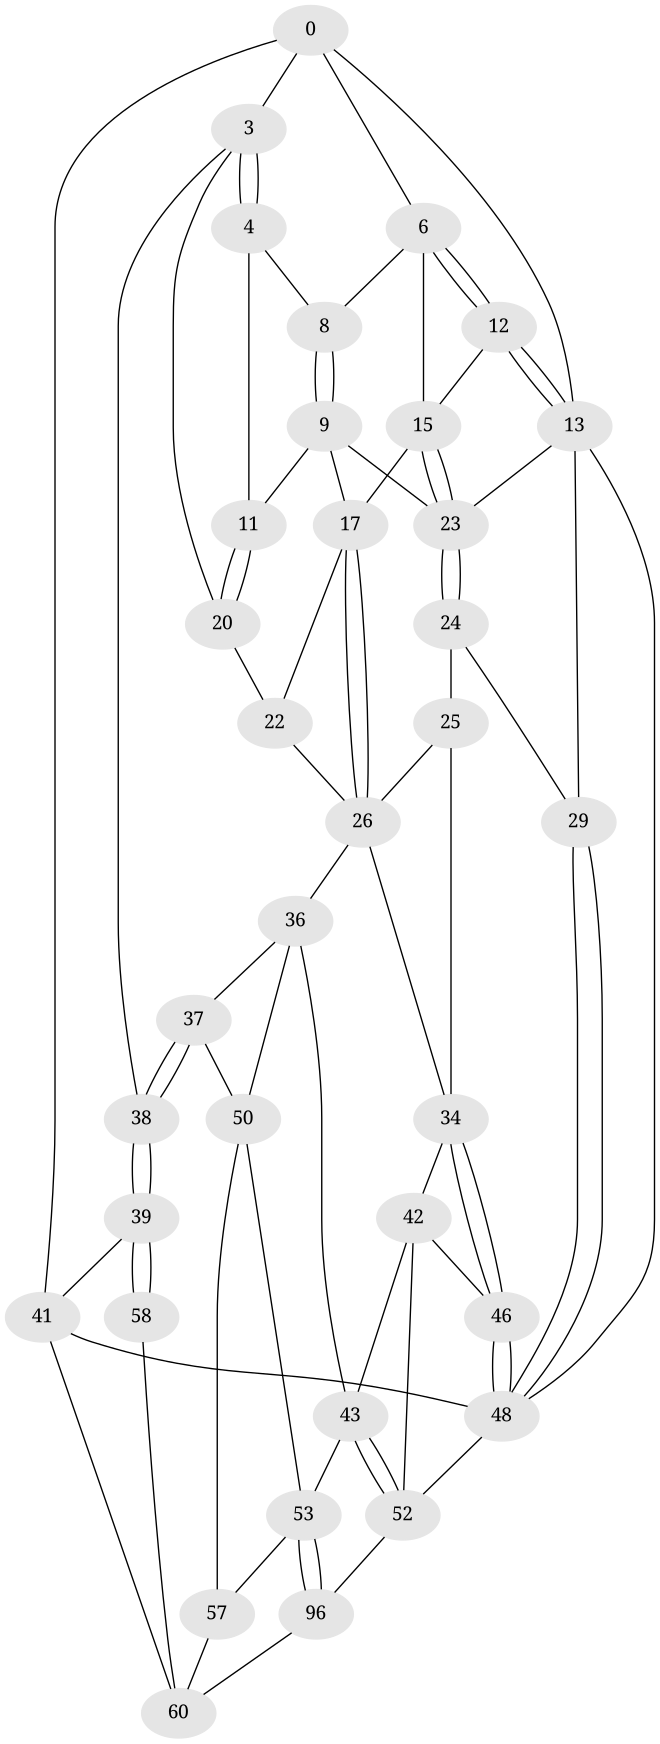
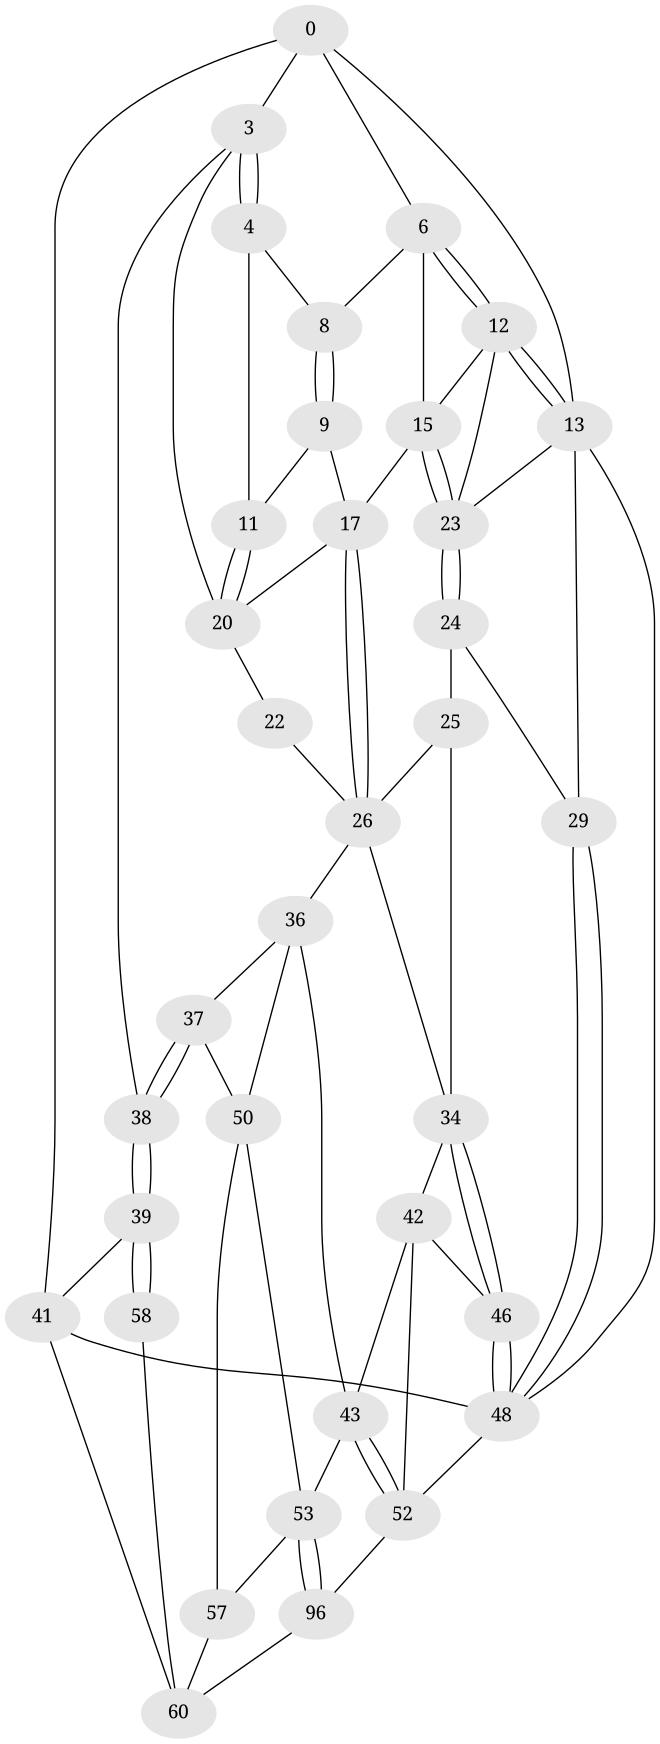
  graph {
    fontname="Noto Serif"
    node [color=gray90 fontname="Noto Serif" style=filled]
    edge [fontname="Noto Serif"]
    n1 [label=0 super="+2"]
    3 [super="+19"]
    6 [super="+7"]
    13 [super="+28"]
    41
    4 [super="+5"]
    20 [super="+21"]
    38
    8
    12 [super="+14"]
    15 [super="+16"]
    23 [super="+27"]
    29
    48 [super="+49"]
    60 [super="+62"]
    11
    22 [super="+32"]
    39 [super="+40"]
    9 [super="+10"]
    17 [super="+18"]
    26 [super="+31"]
    24 [super="+30"]
    52 [super="+55"]
    36 [super="+45"]
    34 [super="+35"]
    37
    43 [super="+44"]
    50 [super="+51"]
    25 [super="+33"]
    42 [super="+47"]
    46
    53 [super="+54"]
    57 [super="+59"]
    58 [super="+61"]
    n35 [label=96]
    n1 -- 3
    n1 -- 6
    n1 -- 13
    n1 -- 41
    3 -- 4
    3 -- 4
    3 -- 20
    3 -- 38
    6 -- 8
    6 -- 12
    6 -- 12
    6 -- 15
    13 -- 23
    13 -- 29
    13 -- 48
    41 -- 48
    41 -- 60
    4 -- 8
    4 -- 11
    20 -- 22
    38 -- 39
    38 -- 39
    8 -- 9
    8 -- 9
    12 -- 13
    12 -- 13
    12 -- 15
-   9 -- 23
+   12 -- 23
    15 -- 23
    15 -- 23
    15 -- 17
    23 -- 24
    23 -- 24
    29 -- 48
    29 -- 48
    48 -- 52
    11 -- 20
    11 -- 20
    22 -- 26
    39 -- 41
    39 -- 58 [weight=2]
    39 -- 58
    9 -- 11
    9 -- 17
-   17 -- 22
+   17 -- 20
    17 -- 26
    17 -- 26
    26 -- 36
    26 -- 34
    24 -- 29
    24 -- 25 [weight=2]
    52 -- n35
    36 -- 37
    36 -- 43
    36 -- 50
    34 -- 42
    34 -- 46
    34 -- 46
    37 -- 38
    37 -- 38
    37 -- 50
    43 -- 52
    43 -- 52
    43 -- 53
    50 -- 53
    50 -- 57
    25 -- 26
    25 -- 34
    42 -- 52
    42 -- 43
    42 -- 46
    46 -- 48
    46 -- 48
    53 -- 57
    53 -- n35
    53 -- n35
    57 -- 60
    58 -- 60
    n35 -- 60
  }
